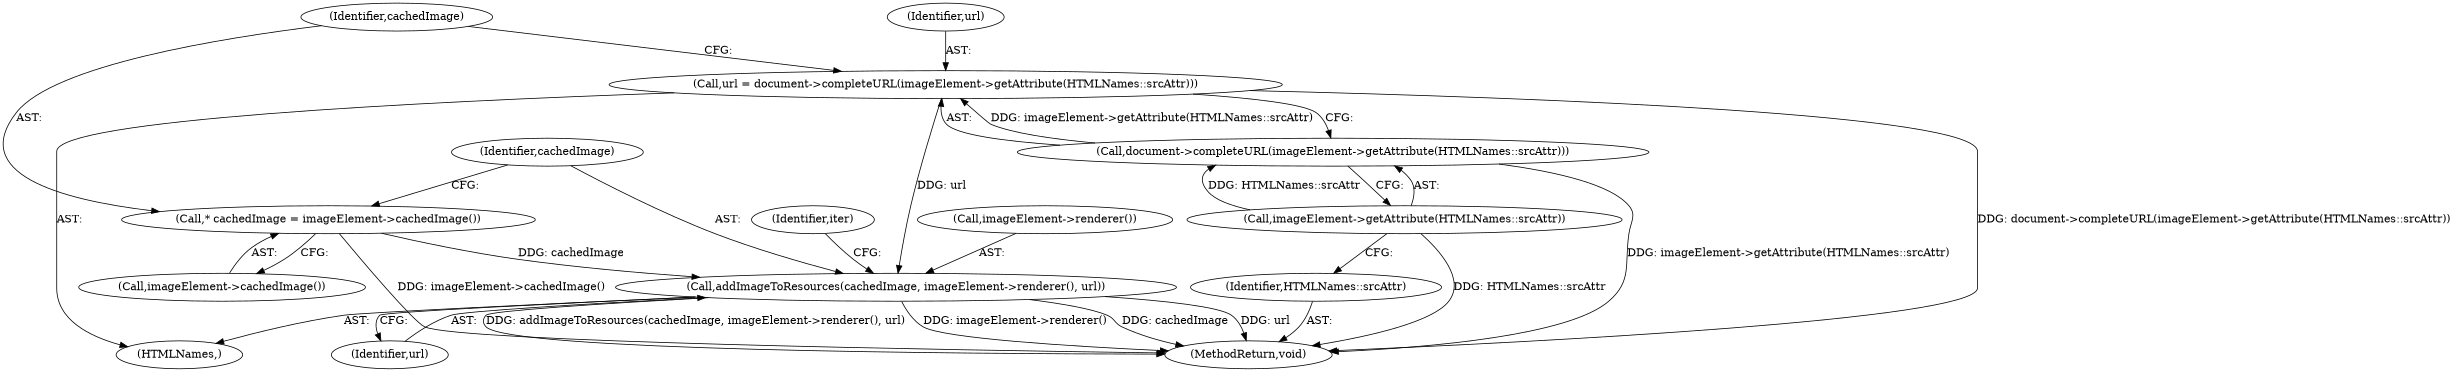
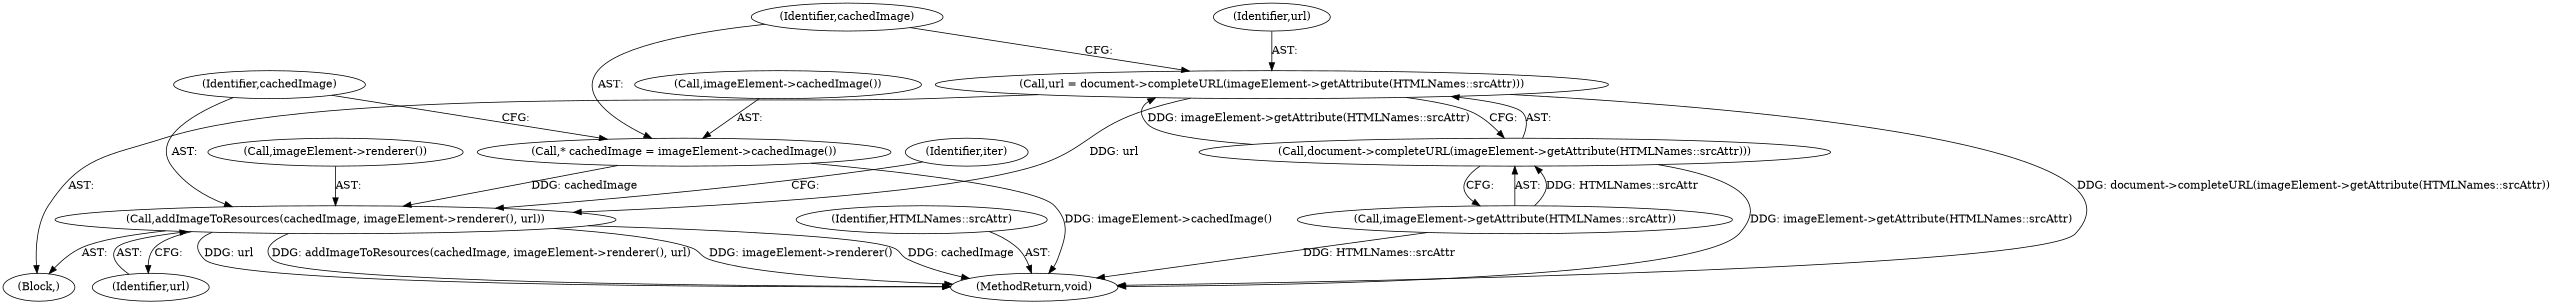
  digraph {
    n1 [label="(Call,addImageToResources(cachedImage, imageElement->renderer(), url))"]
    n2 [label="(MethodReturn,void)"]
    n3 [label="(Identifier,url)"]
-   n4 [label="(HTMLNames,)"]
+   n4 [label="(Block,)"]
    n5 [label="(Call,* cachedImage = imageElement->cachedImage())"]
    n6 [label="(Call,imageElement->cachedImage())"]
    n7 [label="(Call,url = document->completeURL(imageElement->getAttribute(HTMLNames::srcAttr)))"]
    n8 [label="(Call,document->completeURL(imageElement->getAttribute(HTMLNames::srcAttr)))"]
    n9 [label="(Call,imageElement->getAttribute(HTMLNames::srcAttr))"]
    n10 [label="(Identifier,HTMLNames::srcAttr)"]
    n11 [label="(Call,imageElement->renderer())"]
    n12 [label="(Identifier,iter)"]
    n13 [label="(Identifier,url)"]
    n14 [label="(Identifier,cachedImage)"]
    n15 [label="(Identifier,cachedImage)"]
    n1 -> n2 [label="DDG: url"]
    n1 -> n2 [label="DDG: addImageToResources(cachedImage, imageElement->renderer(), url)"]
    n1 -> n2 [label="DDG: imageElement->renderer()"]
    n1 -> n2 [label="DDG: cachedImage"]
    n1 -> n3 [label="CFG: "]
    n1 -> n4 [label="AST: "]
    n3 -> n1 [label="AST: "]
    n5 -> n1 [label="DDG: cachedImage"]
    n5 -> n2 [label="DDG: imageElement->cachedImage()"]
-   n5 -> n6 [label="CFG: "]
    n6 -> n5 [label="AST: "]
    n7 -> n1 [label="DDG: url"]
    n7 -> n2 [label="DDG: document->completeURL(imageElement->getAttribute(HTMLNames::srcAttr))"]
    n7 -> n4 [label="AST: "]
    n7 -> n8 [label="CFG: "]
    n8 -> n2 [label="DDG: imageElement->getAttribute(HTMLNames::srcAttr)"]
    n8 -> n7 [label="AST: "]
    n8 -> n7 [label="DDG: imageElement->getAttribute(HTMLNames::srcAttr)"]
    n8 -> n9 [label="CFG: "]
    n9 -> n2 [label="DDG: HTMLNames::srcAttr"]
    n9 -> n8 [label="AST: "]
    n9 -> n8 [label="DDG: HTMLNames::srcAttr"]
-   n9 -> n10 [label="CFG: "]
    n10 -> n2 [label="AST: "]
    n11 -> n1 [label="AST: "]
    n12 -> n1 [label="CFG: "]
    n13 -> n7 [label="AST: "]
    n14 -> n5 [label="AST: "]
    n14 -> n7 [label="CFG: "]
    n15 -> n1 [label="AST: "]
    n15 -> n5 [label="CFG: "]
  }
